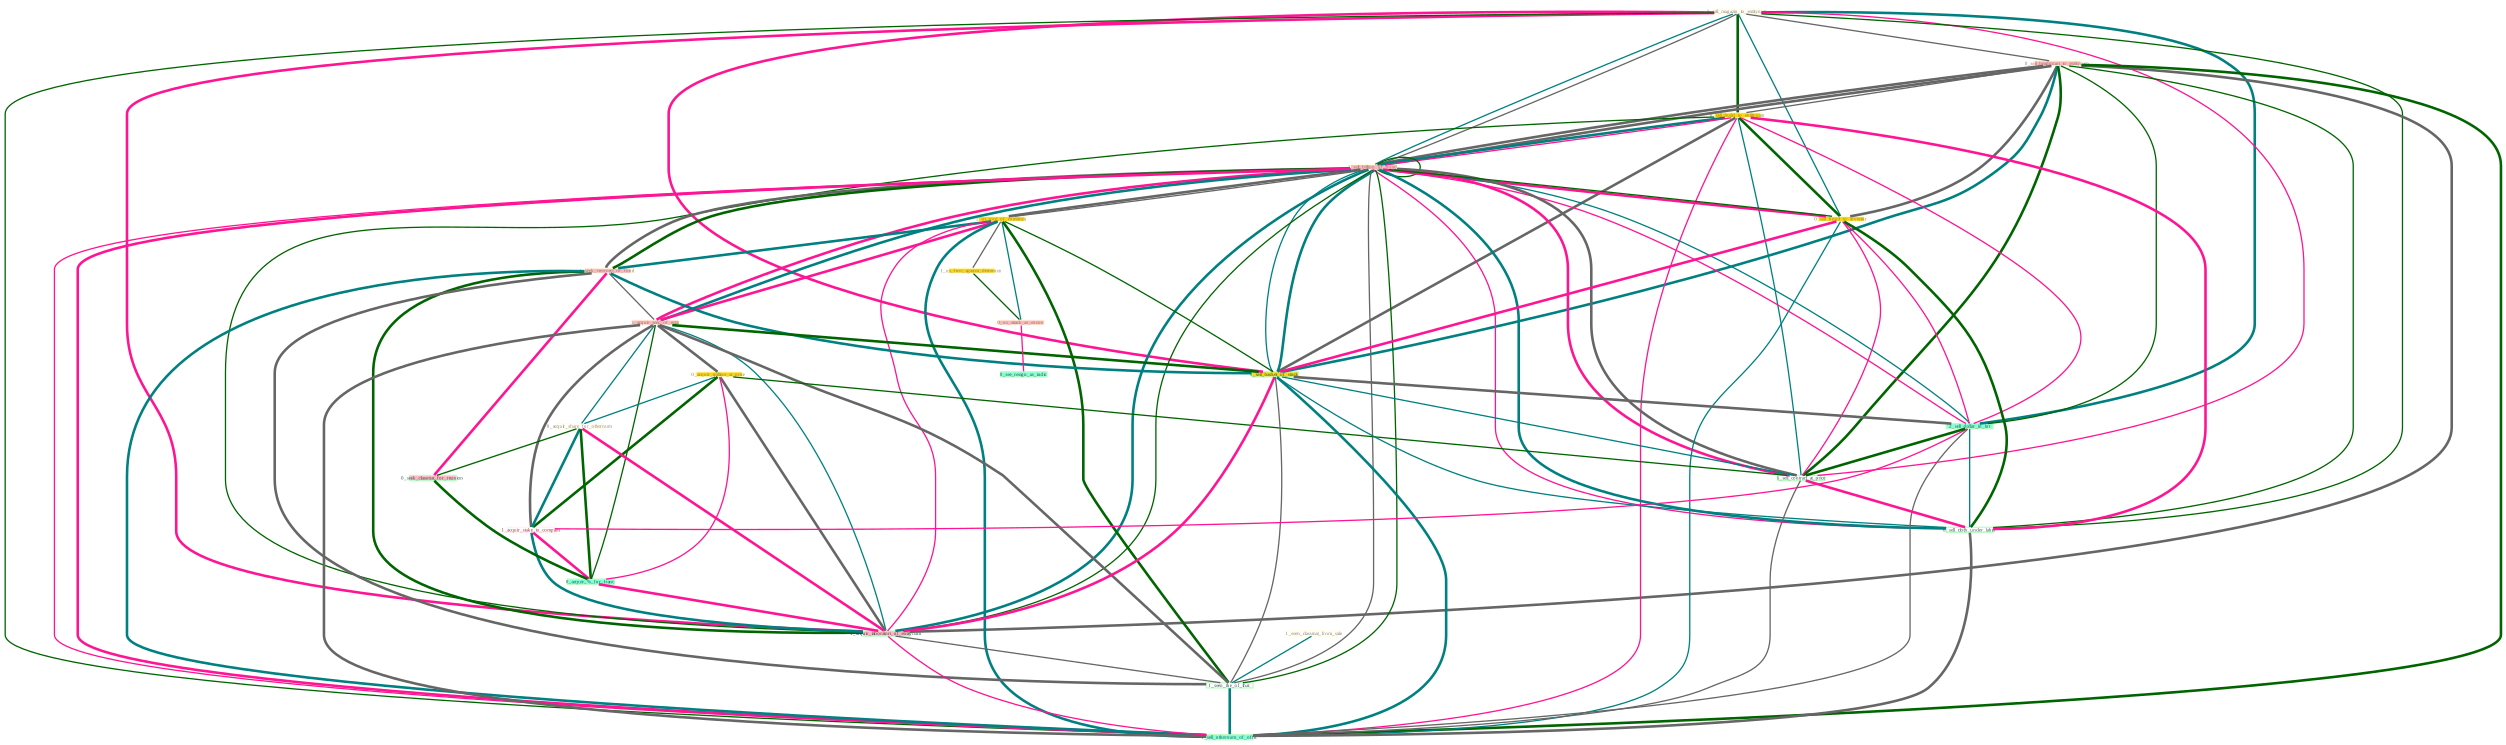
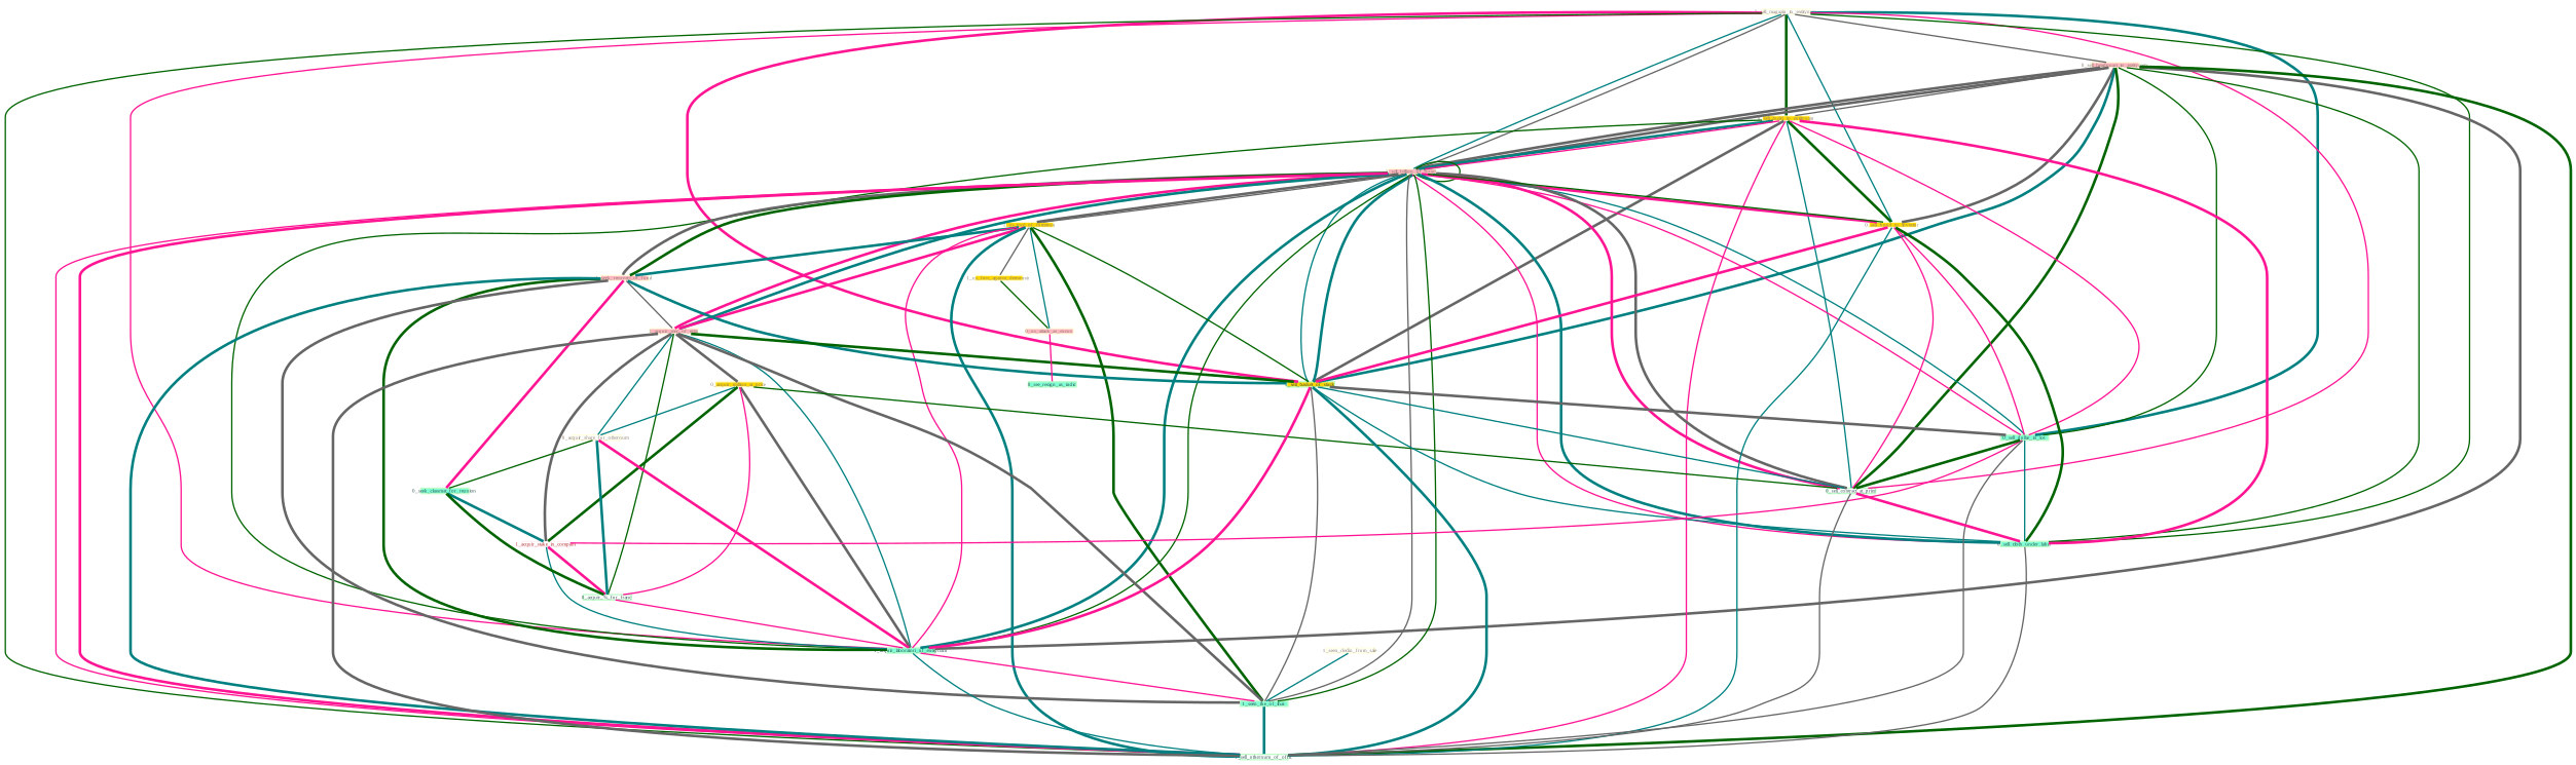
  graph {
    fontname="Liberation Serif"
    node [color="#ffffe0" fillcolor=white fixedsize=true fontcolor="#8b7d6b" fontname="Liberation Serif" fontsize=4 shape=polygon style=filled]
    edge [color=teal fontname="Liberation Serif" style=bold w=1]
    "0_sell_magazin_to_entitynam " [height=.06 width=.5]
    "0_sell_headquart_to_entitynam " [fillcolor=lightpink height=.06 width=.5]
    "0_sell_build_to_entitynam " [fillcolor=gold height=.06 width=.5]
    "1_sell_billion_of_bond " [fillcolor=lightpink height=.06 width=.5]
    "0_sell_bond_to_investor " [fillcolor=gold height=.06 width=.5]
    "1_us_tool_of_commun " [fillcolor=gold height=.06 width=.5]
    "1_us_forc_against_demonstr " [fillcolor=gold height=.06 width=.5]
    "1_seek_recoveri_of_fund " [fillcolor=lightpink height=.06 width=.5]
    "1_acquir_piec_of_estat " [fillcolor=lightpink height=.06 width=.5]
-   "1_seen_declin_from_sale " [height=.06 width=.5 label="1_seen_classmat_from_sale"]
+   "1_seen_declin_from_sale " [height=.06 width=.5]
    "0_acquir_million_at_price " [fillcolor=gold height=.06 width=.5]
    "0_acquir_share_for_othernum " [height=.06 width=.5]
    "0_us_attack_as_excus " [fillcolor=lightpink height=.06 width=.5]
    "1_acquir_stake_in_compani " [color="#fff0f5" fontcolor="#b22222" height=.06 width=.5]
    "1_sell_basket_of_stock " [color="#BDFCC9" fillcolor=gold fontcolor="#2f4f4f" height=.06 width=.5]
-   "0_sell_dollar_in_lot " [color="#BDFCC9" fillcolor=aquamarine fontcolor="#2f4f4f" height=.06 width=.5 label="2_sell_dollar_in_lot"]
-   "0_sell_contract_at_price " [color="#BDFCC9" fontcolor="#2f4f4f" height=.06 width=.5 label="6_sell_contract_at_price"]
-   "1_acquir_laboratori_of_entitynam " [color="#BDFCC9" fillcolor=lightpink fontcolor="#2f4f4f" height=.06 width=.5]
-   "0_sell_cloth_under_label " [color="#BDFCC9" fontcolor="#2f4f4f" height=.06 width=.5]
-   "1_sell_othernum_of_offic " [color="#BDFCC9" fillcolor=aquamarine fontcolor="#2f4f4f" height=.06 width=.5]
-   "1_seen_the_of_that " [color="#BDFCC9" fontcolor="#2f4f4f" height=.06 width=.5]
-   "0_seek_classmat_for_reunion " [color="#BDFCC9" fillcolor=lightpink fontcolor="#2f4f4f" height=.06 width=.5]
-   "0_acquir_%_for_franc " [color="#BDFCC9" fillcolor=aquamarine fontcolor="#2f4f4f" height=.06 width=.5]
+   "0_sell_dollar_in_lot " [color="#BDFCC9" fillcolor=aquamarine fontcolor="#2f4f4f" height=.06 width=.5]
+   "0_sell_contract_at_price " [color="#BDFCC9" fontcolor="#2f4f4f" height=.06 width=.5]
+   "1_acquir_laboratori_of_entitynam " [color="#BDFCC9" fillcolor=aquamarine fontcolor="#2f4f4f" height=.06 width=.5]
+   "0_sell_cloth_under_label " [color="#BDFCC9" fillcolor=aquamarine fontcolor="#2f4f4f" height=.06 width=.5]
+   "1_sell_othernum_of_offic " [color="#BDFCC9" fontcolor="#2f4f4f" height=.06 width=.5]
+   "1_seen_the_of_that " [color="#BDFCC9" fillcolor=aquamarine fontcolor="#2f4f4f" height=.06 width=.5]
+   "0_seek_classmat_for_reunion " [color="#BDFCC9" fillcolor=aquamarine fontcolor="#2f4f4f" height=.06 width=.5]
+   "0_acquir_%_for_franc " [color="#BDFCC9" fontcolor="#2f4f4f" height=.06 width=.5]
    "0_see_resign_as_indic " [color="#BDFCC9" fillcolor=aquamarine fontcolor="#2f4f4f" height=.06 width=.5]
    subgraph sub_1 {
      "0_sell_magazin_to_entitynam "
      "0_sell_headquart_to_entitynam "
      "0_sell_build_to_entitynam "
      "1_sell_billion_of_bond "
      "0_sell_bond_to_investor "
      "1_us_tool_of_commun "
      "1_us_forc_against_demonstr "
      "1_seek_recoveri_of_fund "
      "1_acquir_piec_of_estat "
      "1_seen_declin_from_sale "
      "0_acquir_million_at_price "
      "0_acquir_share_for_othernum "
      "0_us_attack_as_excus "
    }
    subgraph sub_2 {
      "1_acquir_stake_in_compani "
    }
    "0_sell_magazin_to_entitynam " -- "0_sell_headquart_to_entitynam " [color=gray40 style=solid w=3]
    "0_sell_magazin_to_entitynam " -- "0_sell_build_to_entitynam " [color=darkgreen w=3]
    "0_sell_magazin_to_entitynam " -- "1_sell_billion_of_bond " [style=solid]
    "0_sell_magazin_to_entitynam " -- "1_sell_billion_of_bond " [color=gray40 style=solid]
    "0_sell_magazin_to_entitynam " -- "0_sell_bond_to_investor " [style=solid w=2]
    "0_sell_magazin_to_entitynam " -- "1_sell_basket_of_stock " [color=deeppink]
    "0_sell_magazin_to_entitynam " -- "0_sell_dollar_in_lot "
    "0_sell_magazin_to_entitynam " -- "0_sell_contract_at_price " [color=deeppink style=solid]
-   "0_sell_magazin_to_entitynam " -- "1_acquir_laboratori_of_entitynam " [color=deeppink]
+   "0_sell_magazin_to_entitynam " -- "1_acquir_laboratori_of_entitynam " [color=deeppink style=solid]
    "0_sell_magazin_to_entitynam " -- "0_sell_cloth_under_label " [color=darkgreen style=solid]
    "0_sell_magazin_to_entitynam " -- "1_sell_othernum_of_offic " [color=darkgreen style=solid]
    "0_sell_headquart_to_entitynam " -- "0_sell_build_to_entitynam " [color=gray40 style=solid w=3]
    "0_sell_headquart_to_entitynam " -- "1_sell_billion_of_bond " [color=gray40]
    "0_sell_headquart_to_entitynam " -- "1_sell_billion_of_bond " [color=gray40]
    "0_sell_headquart_to_entitynam " -- "0_sell_bond_to_investor " [color=gray40 w=2]
    "0_sell_headquart_to_entitynam " -- "1_sell_basket_of_stock "
    "0_sell_headquart_to_entitynam " -- "0_sell_dollar_in_lot " [color=darkgreen style=solid]
    "0_sell_headquart_to_entitynam " -- "0_sell_contract_at_price " [color=darkgreen]
    "0_sell_headquart_to_entitynam " -- "1_acquir_laboratori_of_entitynam " [color=gray40]
    "0_sell_headquart_to_entitynam " -- "0_sell_cloth_under_label " [color=darkgreen style=solid]
    "0_sell_headquart_to_entitynam " -- "1_sell_othernum_of_offic " [color=darkgreen]
    "0_sell_build_to_entitynam " -- "1_sell_billion_of_bond "
    "0_sell_build_to_entitynam " -- "1_sell_billion_of_bond " [color=deeppink style=solid]
    "0_sell_build_to_entitynam " -- "0_sell_bond_to_investor " [color=darkgreen w=2]
    "0_sell_build_to_entitynam " -- "1_sell_basket_of_stock " [color=gray40]
    "0_sell_build_to_entitynam " -- "0_sell_dollar_in_lot " [color=deeppink style=solid]
    "0_sell_build_to_entitynam " -- "0_sell_contract_at_price " [style=solid]
    "0_sell_build_to_entitynam " -- "1_acquir_laboratori_of_entitynam " [color=darkgreen style=solid]
    "0_sell_build_to_entitynam " -- "0_sell_cloth_under_label " [color=deeppink]
    "0_sell_build_to_entitynam " -- "1_sell_othernum_of_offic " [color=deeppink style=solid]
    "1_sell_billion_of_bond " -- "1_sell_billion_of_bond " [color=darkgreen style=solid w=4]
    "1_sell_billion_of_bond " -- "0_sell_bond_to_investor " [color=deeppink]
    "1_sell_billion_of_bond " -- "1_us_tool_of_commun " [color=gray40]
    "1_sell_billion_of_bond " -- "1_seek_recoveri_of_fund " [color=gray40]
    "1_sell_billion_of_bond " -- "1_seek_recoveri_of_fund " [color=darkgreen]
    "1_sell_billion_of_bond " -- "1_acquir_piec_of_estat " [color=deeppink]
    "1_sell_billion_of_bond " -- "1_acquir_piec_of_estat "
    "1_sell_billion_of_bond " -- "1_sell_basket_of_stock " [style=solid w=2]
    "1_sell_billion_of_bond " -- "1_sell_basket_of_stock " [w=2]
    "1_sell_billion_of_bond " -- "0_sell_dollar_in_lot " [color=deeppink style=solid]
    "1_sell_billion_of_bond " -- "0_sell_dollar_in_lot " [style=solid]
    "1_sell_billion_of_bond " -- "0_sell_contract_at_price " [color=deeppink]
    "1_sell_billion_of_bond " -- "0_sell_contract_at_price " [color=gray40]
    "1_sell_billion_of_bond " -- "1_acquir_laboratori_of_entitynam "
    "1_sell_billion_of_bond " -- "1_acquir_laboratori_of_entitynam " [color=darkgreen style=solid]
    "1_sell_billion_of_bond " -- "0_sell_cloth_under_label " [color=deeppink style=solid]
    "1_sell_billion_of_bond " -- "0_sell_cloth_under_label "
    "1_sell_billion_of_bond " -- "1_sell_othernum_of_offic " [color=deeppink style=solid w=2]
    "1_sell_billion_of_bond " -- "1_sell_othernum_of_offic " [color=deeppink w=2]
    "1_sell_billion_of_bond " -- "1_seen_the_of_that " [color=gray40 style=solid]
    "1_sell_billion_of_bond " -- "1_seen_the_of_that " [color=darkgreen style=solid]
    "0_sell_bond_to_investor " -- "1_sell_billion_of_bond " [color=darkgreen style=solid]
    "0_sell_bond_to_investor " -- "1_sell_basket_of_stock " [color=deeppink]
    "0_sell_bond_to_investor " -- "0_sell_dollar_in_lot " [color=deeppink style=solid]
    "0_sell_bond_to_investor " -- "0_sell_contract_at_price " [color=deeppink style=solid]
    "0_sell_bond_to_investor " -- "0_sell_cloth_under_label " [color=darkgreen]
    "0_sell_bond_to_investor " -- "1_sell_othernum_of_offic " [style=solid]
    "1_us_tool_of_commun " -- "1_sell_billion_of_bond " [color=gray40 style=solid]
    "1_us_tool_of_commun " -- "1_us_forc_against_demonstr " [color=gray40 style=solid]
    "1_us_tool_of_commun " -- "1_seek_recoveri_of_fund "
    "1_us_tool_of_commun " -- "1_acquir_piec_of_estat " [color=deeppink]
    "1_us_tool_of_commun " -- "0_us_attack_as_excus " [style=solid]
    "1_us_tool_of_commun " -- "1_sell_basket_of_stock " [color=darkgreen style=solid]
    "1_us_tool_of_commun " -- "1_acquir_laboratori_of_entitynam " [color=deeppink style=solid]
    "1_us_tool_of_commun " -- "1_sell_othernum_of_offic "
    "1_us_tool_of_commun " -- "1_seen_the_of_that " [color=darkgreen]
    "1_us_forc_against_demonstr " -- "0_us_attack_as_excus " [color=darkgreen style=solid]
    "1_seek_recoveri_of_fund " -- "1_acquir_piec_of_estat " [color=gray40 style=solid]
    "1_seek_recoveri_of_fund " -- "1_sell_basket_of_stock "
    "1_seek_recoveri_of_fund " -- "1_acquir_laboratori_of_entitynam " [color=darkgreen]
    "1_seek_recoveri_of_fund " -- "1_sell_othernum_of_offic "
    "1_seek_recoveri_of_fund " -- "1_seen_the_of_that " [color=gray40]
    "1_seek_recoveri_of_fund " -- "0_seek_classmat_for_reunion " [color=deeppink]
    "1_acquir_piec_of_estat " -- "0_acquir_million_at_price " [color=gray40]
    "1_acquir_piec_of_estat " -- "0_acquir_share_for_othernum " [style=solid]
    "1_acquir_piec_of_estat " -- "1_acquir_stake_in_compani " [color=gray40]
    "1_acquir_piec_of_estat " -- "1_sell_basket_of_stock " [color=darkgreen]
    "1_acquir_piec_of_estat " -- "1_acquir_laboratori_of_entitynam " [style=solid w=2]
    "1_acquir_piec_of_estat " -- "1_sell_othernum_of_offic " [color=gray40]
    "1_acquir_piec_of_estat " -- "1_seen_the_of_that " [color=gray40]
    "1_acquir_piec_of_estat " -- "0_acquir_%_for_franc " [color=darkgreen style=solid]
    "1_seen_declin_from_sale " -- "1_seen_the_of_that " [style=solid]
    "0_acquir_million_at_price " -- "0_acquir_share_for_othernum " [style=solid]
    "0_acquir_million_at_price " -- "1_acquir_stake_in_compani " [color=darkgreen]
    "0_acquir_million_at_price " -- "0_sell_contract_at_price " [color=darkgreen style=solid w=2]
    "0_acquir_million_at_price " -- "1_acquir_laboratori_of_entitynam " [color=gray40]
    "0_acquir_million_at_price " -- "0_acquir_%_for_franc " [color=deeppink style=solid]
-   "0_acquir_share_for_othernum " -- "1_acquir_stake_in_compani "
+   "0_seek_classmat_for_reunion " -- "1_acquir_stake_in_compani "
    "0_acquir_share_for_othernum " -- "1_acquir_laboratori_of_entitynam " [color=deeppink]
    "0_acquir_share_for_othernum " -- "0_seek_classmat_for_reunion " [color=darkgreen style=solid]
-   "0_acquir_share_for_othernum " -- "0_acquir_%_for_franc " [color=darkgreen w=2]
+   "0_acquir_share_for_othernum " -- "0_acquir_%_for_franc " [w=2]
    "0_us_attack_as_excus " -- "0_see_resign_as_indic " [color=deeppink style=solid]
-   "1_acquir_stake_in_compani " -- "1_acquir_laboratori_of_entitynam "
+   "1_acquir_stake_in_compani " -- "1_acquir_laboratori_of_entitynam " [style=solid]
    "1_acquir_stake_in_compani " -- "0_acquir_%_for_franc " [color=deeppink]
    "1_sell_basket_of_stock " -- "0_sell_dollar_in_lot " [color=gray40]
    "1_sell_basket_of_stock " -- "0_sell_contract_at_price " [style=solid]
    "1_sell_basket_of_stock " -- "1_acquir_laboratori_of_entitynam " [color=deeppink]
    "1_sell_basket_of_stock " -- "0_sell_cloth_under_label " [style=solid]
    "1_sell_basket_of_stock " -- "1_sell_othernum_of_offic " [w=2]
    "1_sell_basket_of_stock " -- "1_seen_the_of_that " [color=gray40 style=solid]
    "0_sell_dollar_in_lot " -- "1_acquir_stake_in_compani " [color=deeppink style=solid]
    "0_sell_dollar_in_lot " -- "0_sell_contract_at_price " [color=darkgreen]
    "0_sell_dollar_in_lot " -- "0_sell_cloth_under_label " [style=solid]
    "0_sell_dollar_in_lot " -- "1_sell_othernum_of_offic " [color=gray40 style=solid]
    "0_sell_contract_at_price " -- "0_sell_cloth_under_label " [color=deeppink]
    "0_sell_contract_at_price " -- "1_sell_othernum_of_offic " [color=gray40 style=solid]
-   "1_acquir_laboratori_of_entitynam " -- "1_sell_othernum_of_offic " [color=deeppink style=solid]
-   "1_acquir_laboratori_of_entitynam " -- "1_seen_the_of_that " [color=gray40 style=solid]
-   "0_sell_cloth_under_label " -- "1_sell_othernum_of_offic " [color=gray40]
+   "1_acquir_laboratori_of_entitynam " -- "1_sell_othernum_of_offic " [style=solid]
+   "1_acquir_laboratori_of_entitynam " -- "1_seen_the_of_that " [color=deeppink style=solid]
+   "0_sell_cloth_under_label " -- "1_sell_othernum_of_offic " [color=gray40 style=solid]
    "1_seen_the_of_that " -- "1_sell_othernum_of_offic "
    "0_seek_classmat_for_reunion " -- "0_acquir_%_for_franc " [color=darkgreen]
-   "0_acquir_%_for_franc " -- "1_acquir_laboratori_of_entitynam " [color=deeppink]
+   "0_acquir_%_for_franc " -- "1_acquir_laboratori_of_entitynam " [color=deeppink style=solid]
  }
